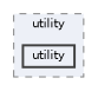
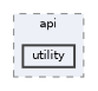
  digraph {
    compound=true
    rankdir=LR
    n1 [color=grey25 fillcolor="#edf0f7" fontname=Helvetica fontsize=10 height=0.2 label=utility shape=box style="filled,bold" width=0.4]
    subgraph cluster_1 {
      bgcolor="#edf0f7"
      fontname=Helvetica
      fontsize=10
-     label=utility
+     label=api
      pencolor=grey50
      style="filled,dashed"
      n1
    }
  }
